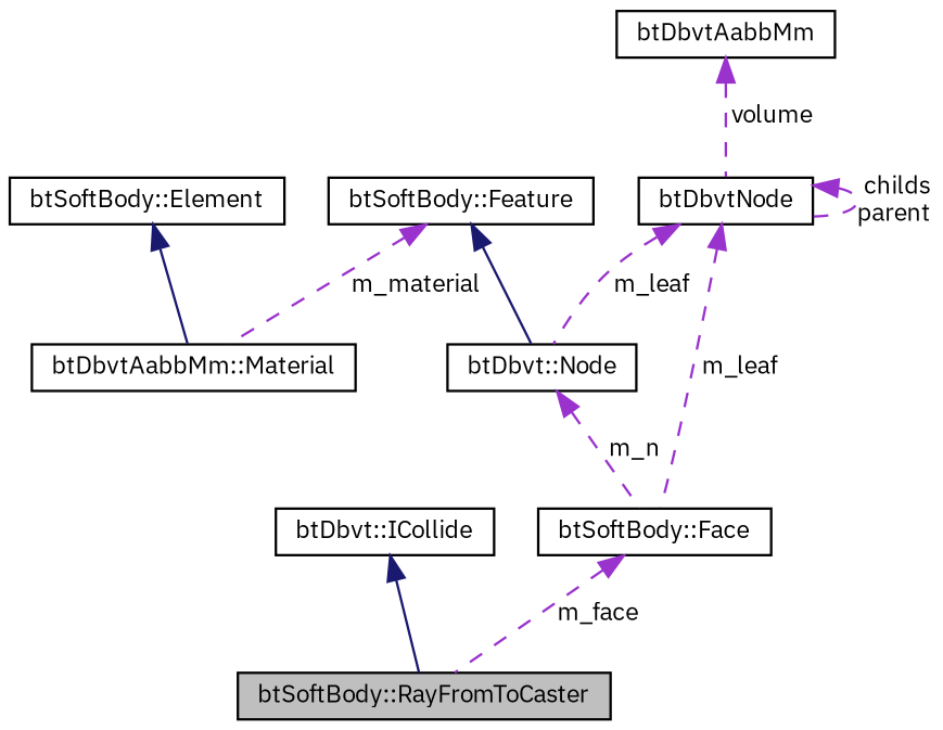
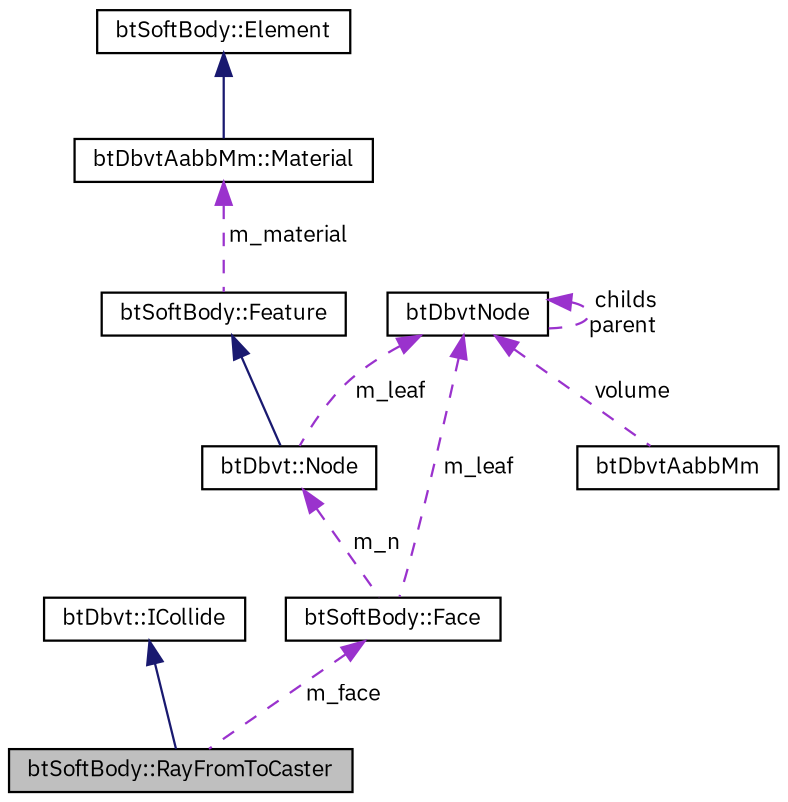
  digraph {
    fontname="IBM Plex Sans"
    node [color=black fillcolor=white fontname="IBM Plex Sans" fontsize=10 shape=record style=filled]
    edge [color=darkorchid3 dir=back fontname="IBM Plex Sans" fontsize=10 labelfontname=Helvetica labelfontsize=10 style=dashed]
    n1 [fillcolor=grey75 fontcolor=black height=0.2 label="btSoftBody::RayFromToCaster" width=0.4]
    n2 [height=0.2 label="btDbvt::ICollide" width=0.4]
    n3 [height=0.2 label="btSoftBody::Face" width=0.4]
    n4 [height=0.2 label="btSoftBody::Feature" width=0.4]
    n5 [height=0.2 label="btDbvt::Node" width=0.4]
    n6 [height=0.2 label="btSoftBody::Element" width=0.4]
    n7 [height=0.2 label="btDbvtAabbMm::Material" width=0.4]
    n8 [height=0.2 label=btDbvtNode width=0.4]
    n9 [height=0.2 label=btDbvtAabbMm width=0.4]
    n2 -> n1 [color=midnightblue style=solid]
    n3 -> n1 [label=" m_face"]
    n4 -> n5 [color=midnightblue style=solid]
    n5 -> n3 [label=" m_n"]
    n6 -> n7 [color=midnightblue style=solid]
-   n4 -> n7 [label=" m_material"]
+   n7 -> n4 [label=" m_material"]
    n8 -> n3 [label=" m_leaf"]
    n8 -> n5 [label=" m_leaf"]
    n8 -> n8 [label=" childs\nparent"]
-   n9 -> n8 [label=" volume"]
+   n8 -> n9 [label=" volume"]
  }
